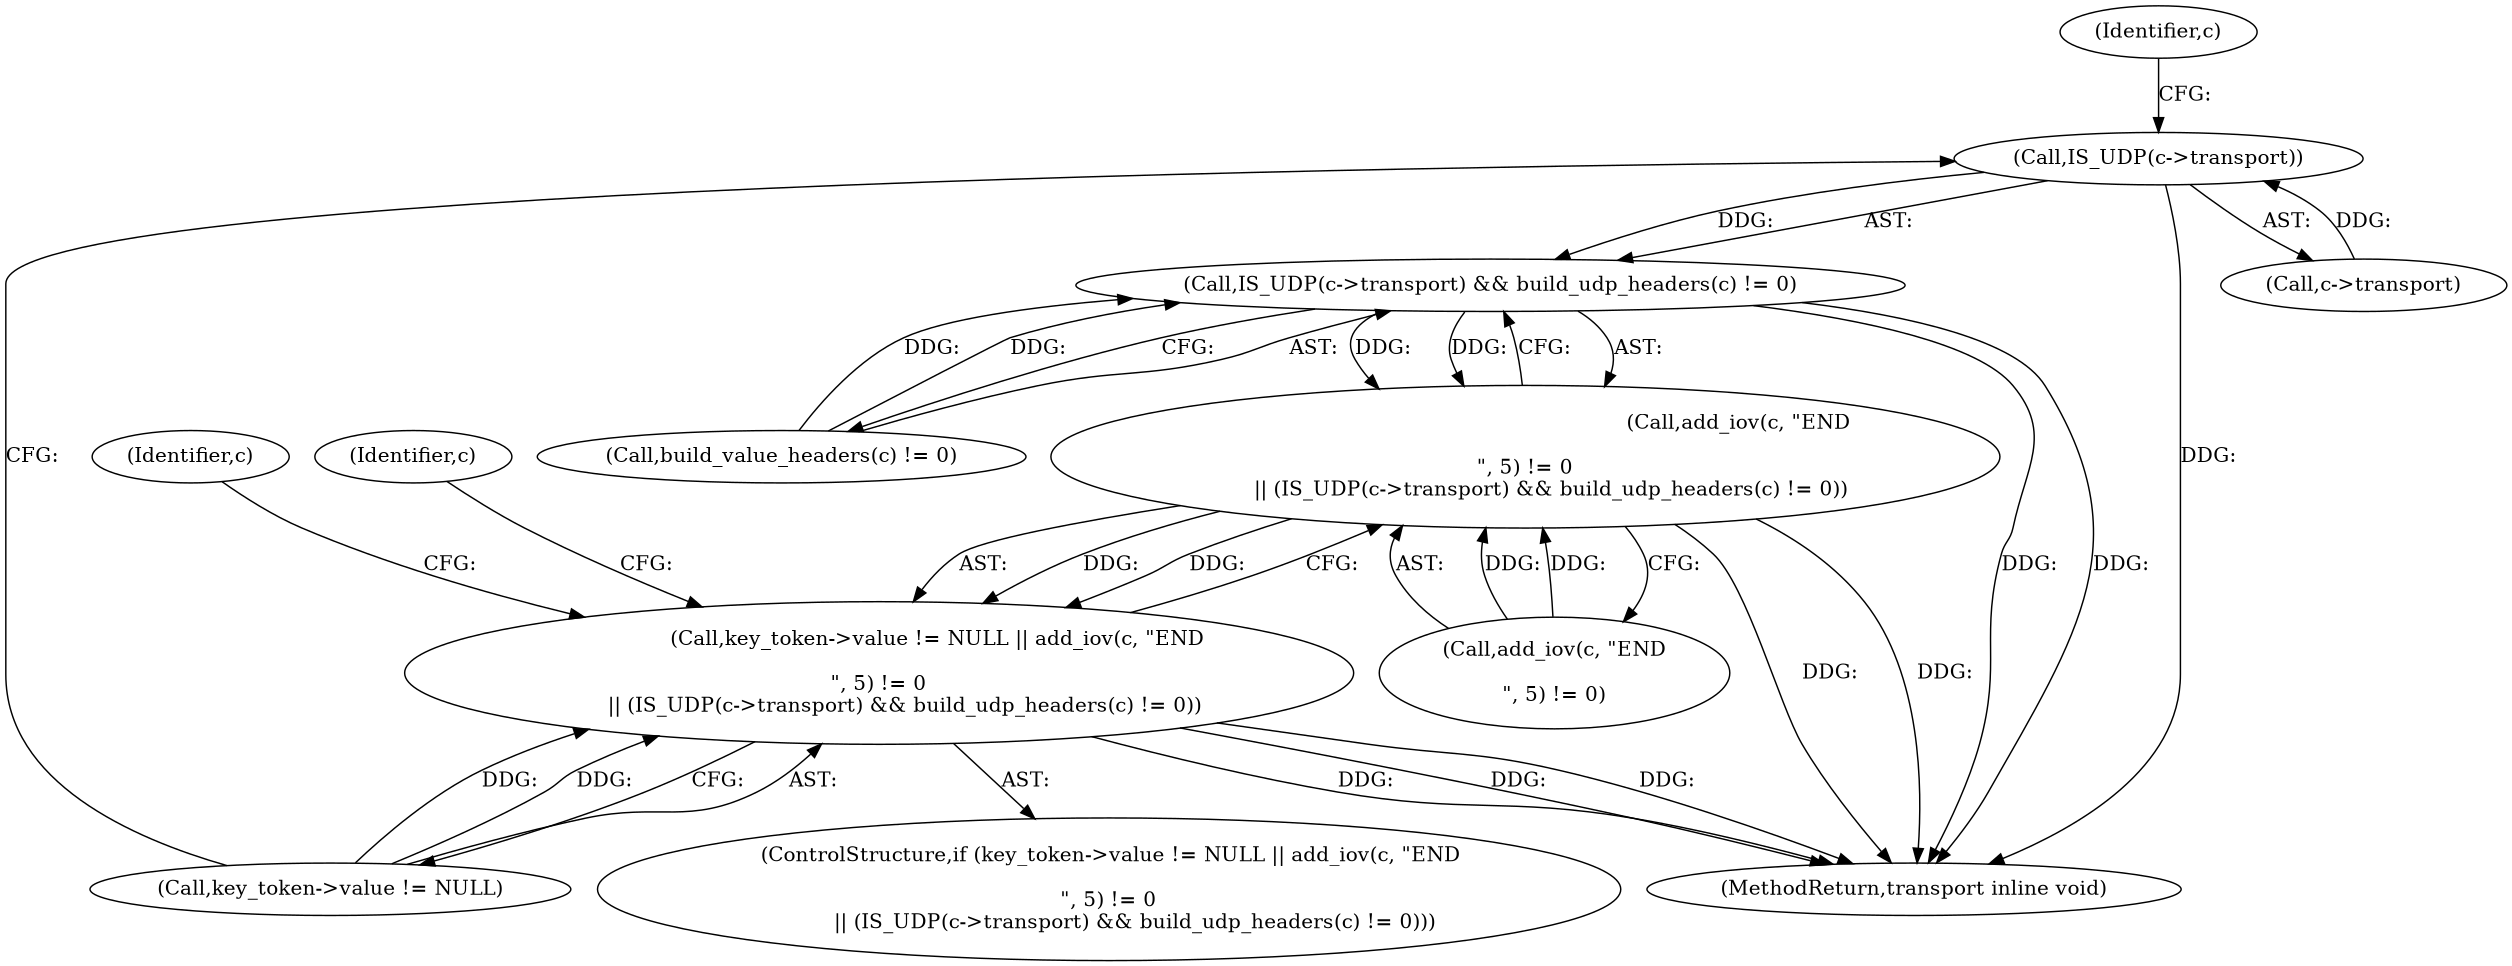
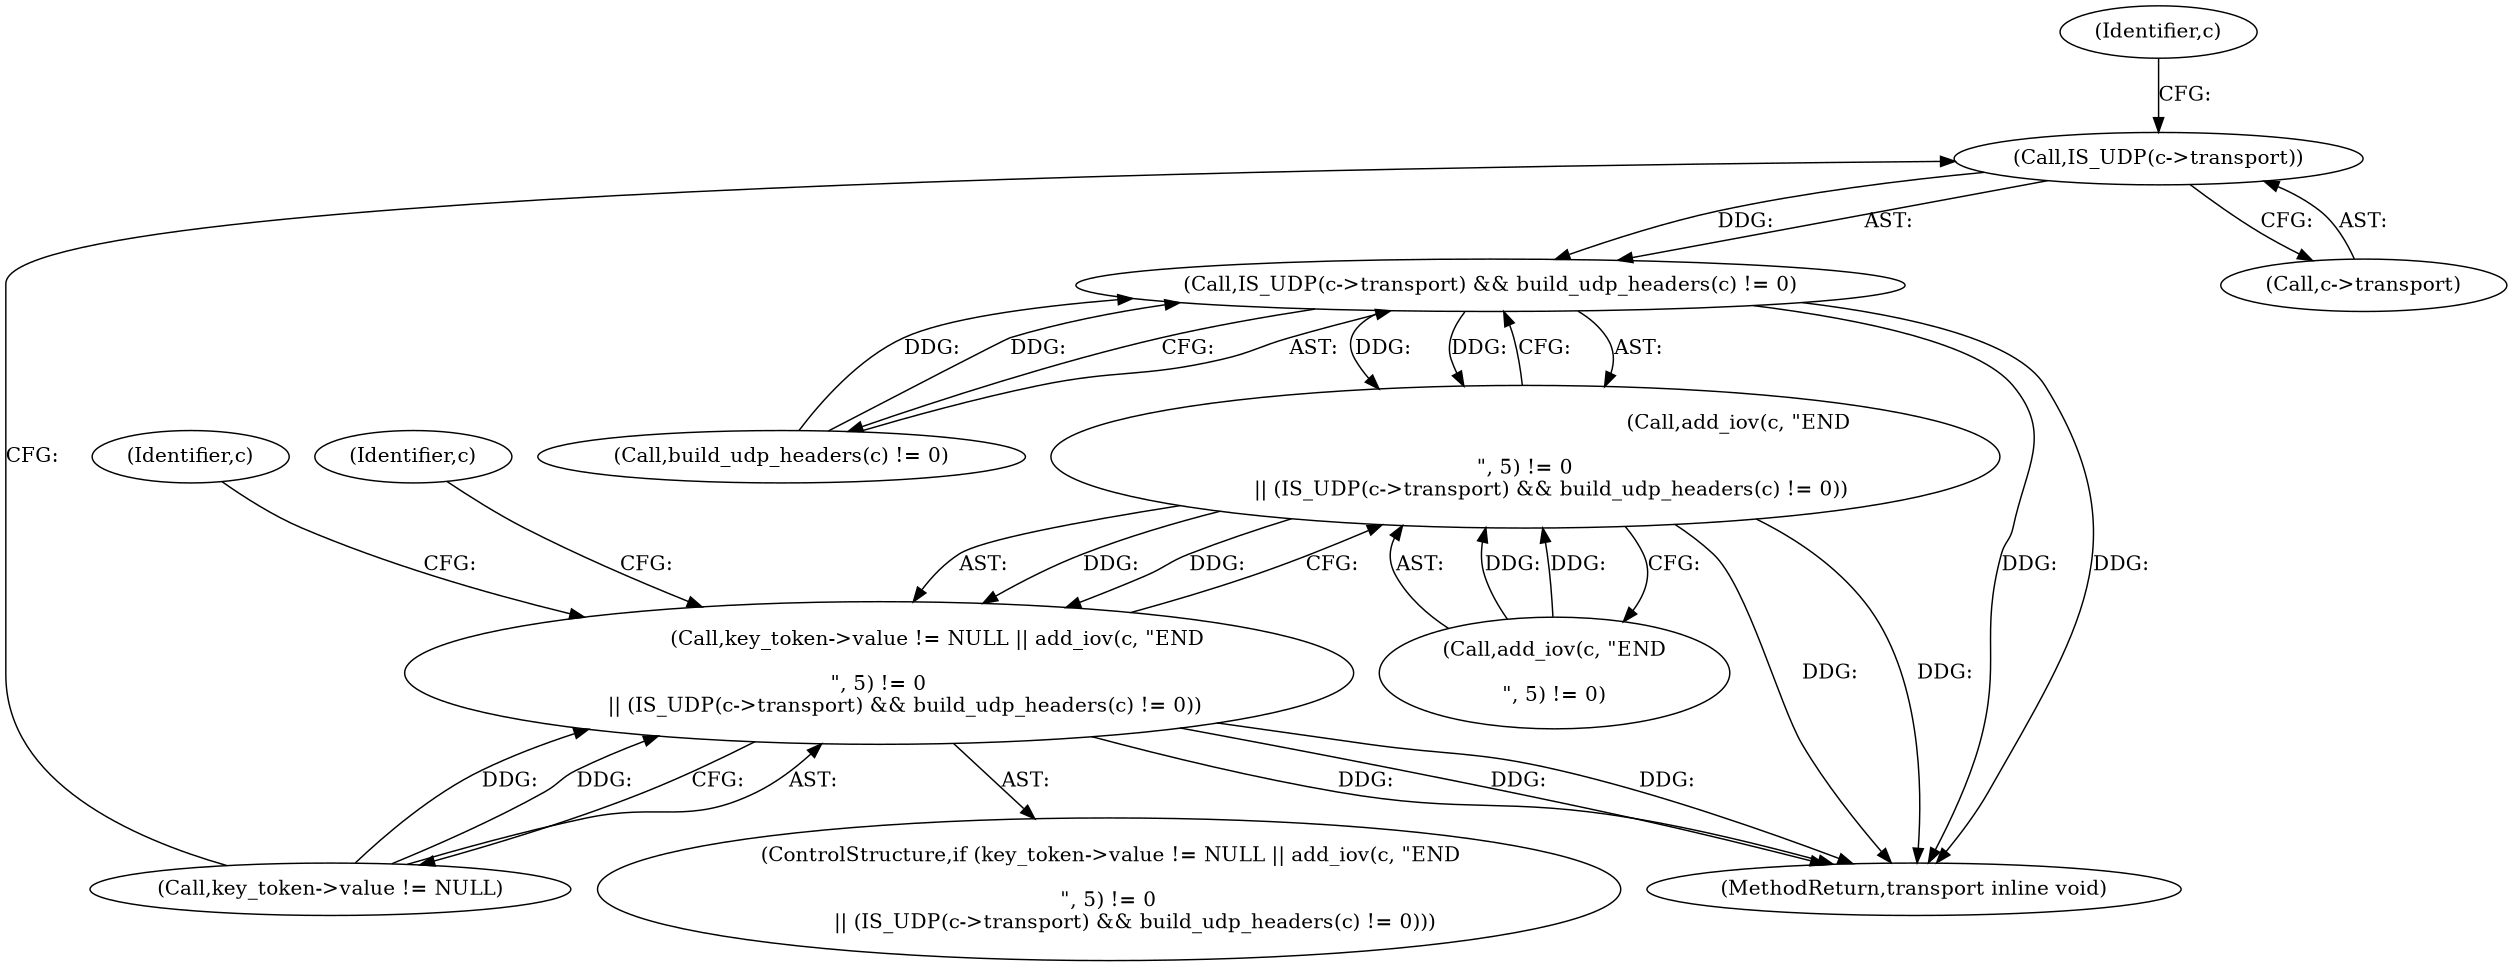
  digraph {
    n1 [label="(Call,IS_UDP(c->transport))"]
    n2 [label="(Call,IS_UDP(c->transport) && build_udp_headers(c) != 0)"]
    n3 [label="(MethodReturn,transport inline void)"]
    n4 [label="(Call,c->transport)"]
    n5 [label="(Call,add_iov(c, \"END\r\n\", 5) != 0\n        || (IS_UDP(c->transport) && build_udp_headers(c) != 0))"]
-   n6 [label="(Call,build_value_headers(c) != 0)"]
+   n6 [label="(Call,build_udp_headers(c) != 0)"]
    n7 [label="(Call,key_token->value != NULL || add_iov(c, \"END\r\n\", 5) != 0\n        || (IS_UDP(c->transport) && build_udp_headers(c) != 0))"]
    n8 [label="(Call,add_iov(c, \"END\r\n\", 5) != 0)"]
    n9 [label="(Call,key_token->value != NULL)"]
    n10 [label="(ControlStructure,if (key_token->value != NULL || add_iov(c, \"END\r\n\", 5) != 0\n        || (IS_UDP(c->transport) && build_udp_headers(c) != 0)))"]
    n11 [label="(Identifier,c)"]
    n12 [label="(Identifier,c)"]
    n13 [label="(Identifier,c)"]
    n1 -> n2 [label="AST: "]
    n1 -> n2 [label="DDG: "]
-   n1 -> n3 [label="DDG: "]
-   n1 -> n4 [label="AST: "]
+   n1 -> n4 [label="CFG: "]
    n2 -> n3 [label="DDG: "]
    n2 -> n3 [label="DDG: "]
    n2 -> n5 [label="AST: "]
    n2 -> n5 [label="DDG: "]
    n2 -> n5 [label="DDG: "]
    n2 -> n6 [label="CFG: "]
-   n4 -> n1 [label="DDG: "]
+   n4 -> n1 [label="AST: "]
    n5 -> n2 [label="CFG: "]
    n5 -> n3 [label="DDG: "]
    n5 -> n3 [label="DDG: "]
    n5 -> n7 [label="AST: "]
    n5 -> n7 [label="DDG: "]
    n5 -> n7 [label="DDG: "]
    n5 -> n8 [label="CFG: "]
    n6 -> n2 [label="AST: "]
    n6 -> n2 [label="DDG: "]
    n6 -> n2 [label="DDG: "]
    n7 -> n3 [label="DDG: "]
    n7 -> n3 [label="DDG: "]
    n7 -> n3 [label="DDG: "]
    n7 -> n5 [label="CFG: "]
    n7 -> n9 [label="CFG: "]
    n7 -> n10 [label="AST: "]
    n8 -> n5 [label="AST: "]
    n8 -> n5 [label="DDG: "]
    n8 -> n5 [label="DDG: "]
    n9 -> n1 [label="CFG: "]
    n9 -> n7 [label="AST: "]
    n9 -> n7 [label="DDG: "]
    n9 -> n7 [label="DDG: "]
    n11 -> n7 [label="CFG: "]
    n12 -> n1 [label="CFG: "]
    n13 -> n7 [label="CFG: "]
  }
